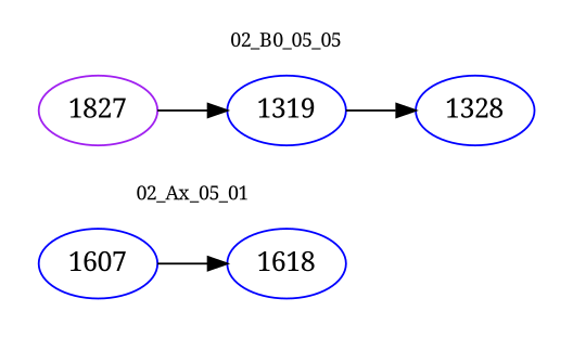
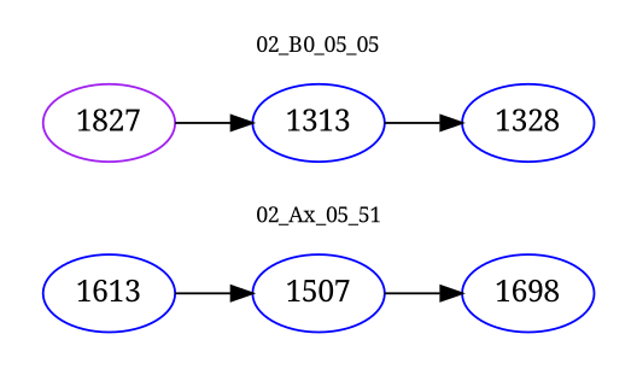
  digraph {
    fontname="Noto Serif"
    rankdir=LR
    node [color=blue fontname="Noto Serif"]
    edge [color=black fontname="Noto Serif"]
-   n2 [label=1607]
-   n3 [label=1618]
+   n1 [label=1613]
+   n2 [label=1507]
+   n3 [label=1698]
    n4 [color=purple label=1827]
-   n5 [label=1319]
+   n5 [label=1313]
    n6 [label=1328]
    subgraph cluster_1 {
      color=white
      fontsize=10
-     label="02_Ax_05_01"
+     label="02_Ax_05_51"
+     n1
      n2
      n3
    }
    subgraph cluster_2 {
      color=white
      fontsize=10
      label="02_B0_05_05"
      n4
      n5
      n6
    }
+   n1 -> n2
    n2 -> n3
    n4 -> n5
    n5 -> n6
  }
